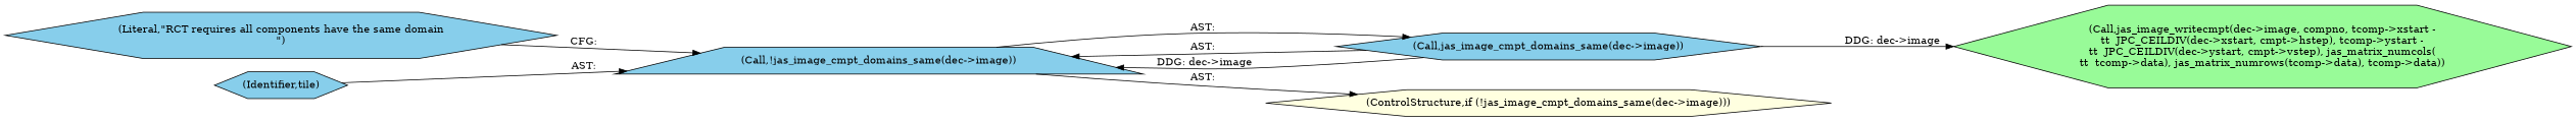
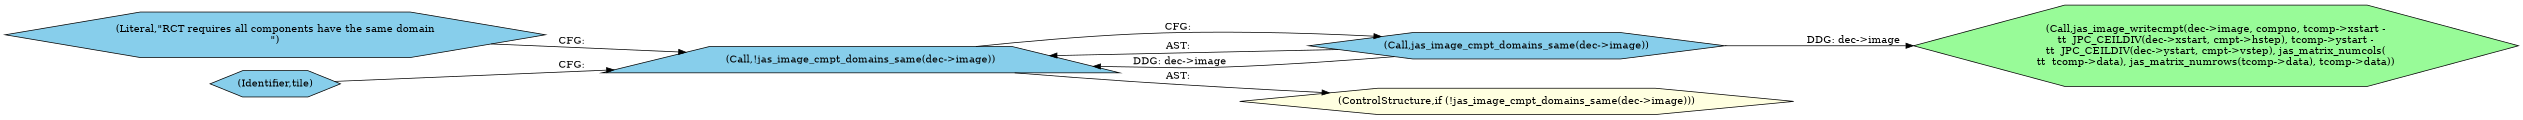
  digraph {
    rankdir=LR
    node [fillcolor=skyblue shape=hexagon style=filled]
    n1 [label="(Call,!jas_image_cmpt_domains_same(dec->image))" shape=trapezium]
    n2 [label="(Call,jas_image_cmpt_domains_same(dec->image))"]
    n3 [fillcolor=lightyellow label="(ControlStructure,if (!jas_image_cmpt_domains_same(dec->image)))"]
    n4 [fillcolor=palegreen label="(Call,jas_image_writecmpt(dec->image, compno, tcomp->xstart -\n\t\t  JPC_CEILDIV(dec->xstart, cmpt->hstep), tcomp->ystart -\n\t\t  JPC_CEILDIV(dec->ystart, cmpt->vstep), jas_matrix_numcols(\n\t\t  tcomp->data), jas_matrix_numrows(tcomp->data), tcomp->data))"]
    n5 [label="(Literal,\"RCT requires all components have the same domain\n\")"]
    n6 [label="(Identifier,tile)"]
-   n1 -> n2 [label="AST: "]
+   n1 -> n2 [label="CFG: "]
    n1 -> n3 [label="AST: "]
    n2 -> n1 [label="AST: "]
    n2 -> n1 [label="DDG: dec->image"]
    n2 -> n4 [label="DDG: dec->image"]
    n5 -> n1 [label="CFG: "]
-   n6 -> n1 [label="AST: "]
+   n6 -> n1 [label="CFG: "]
  }
